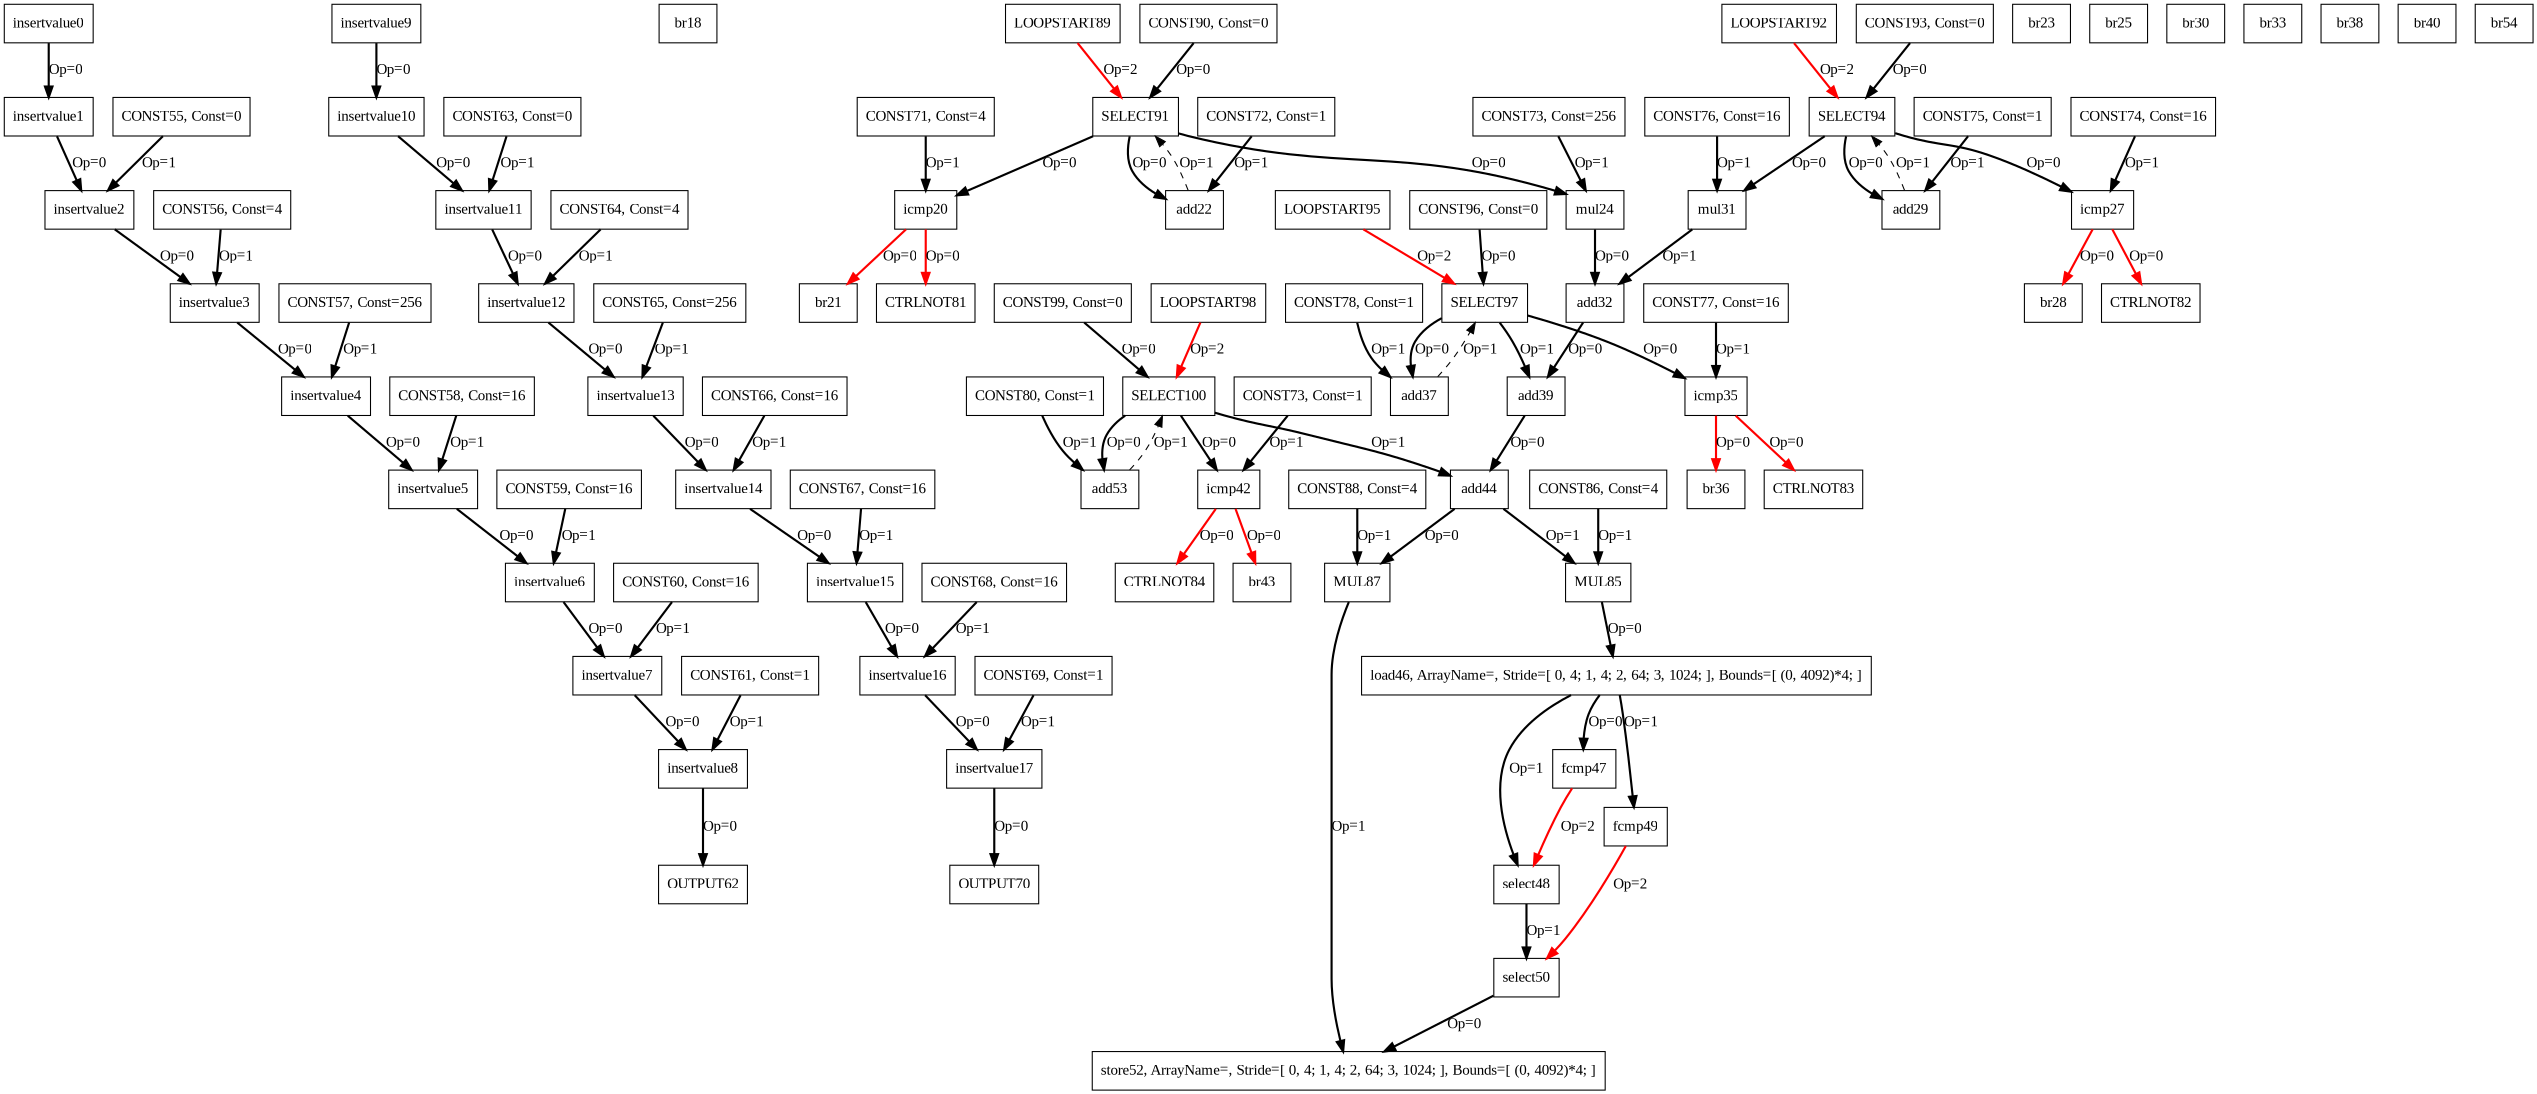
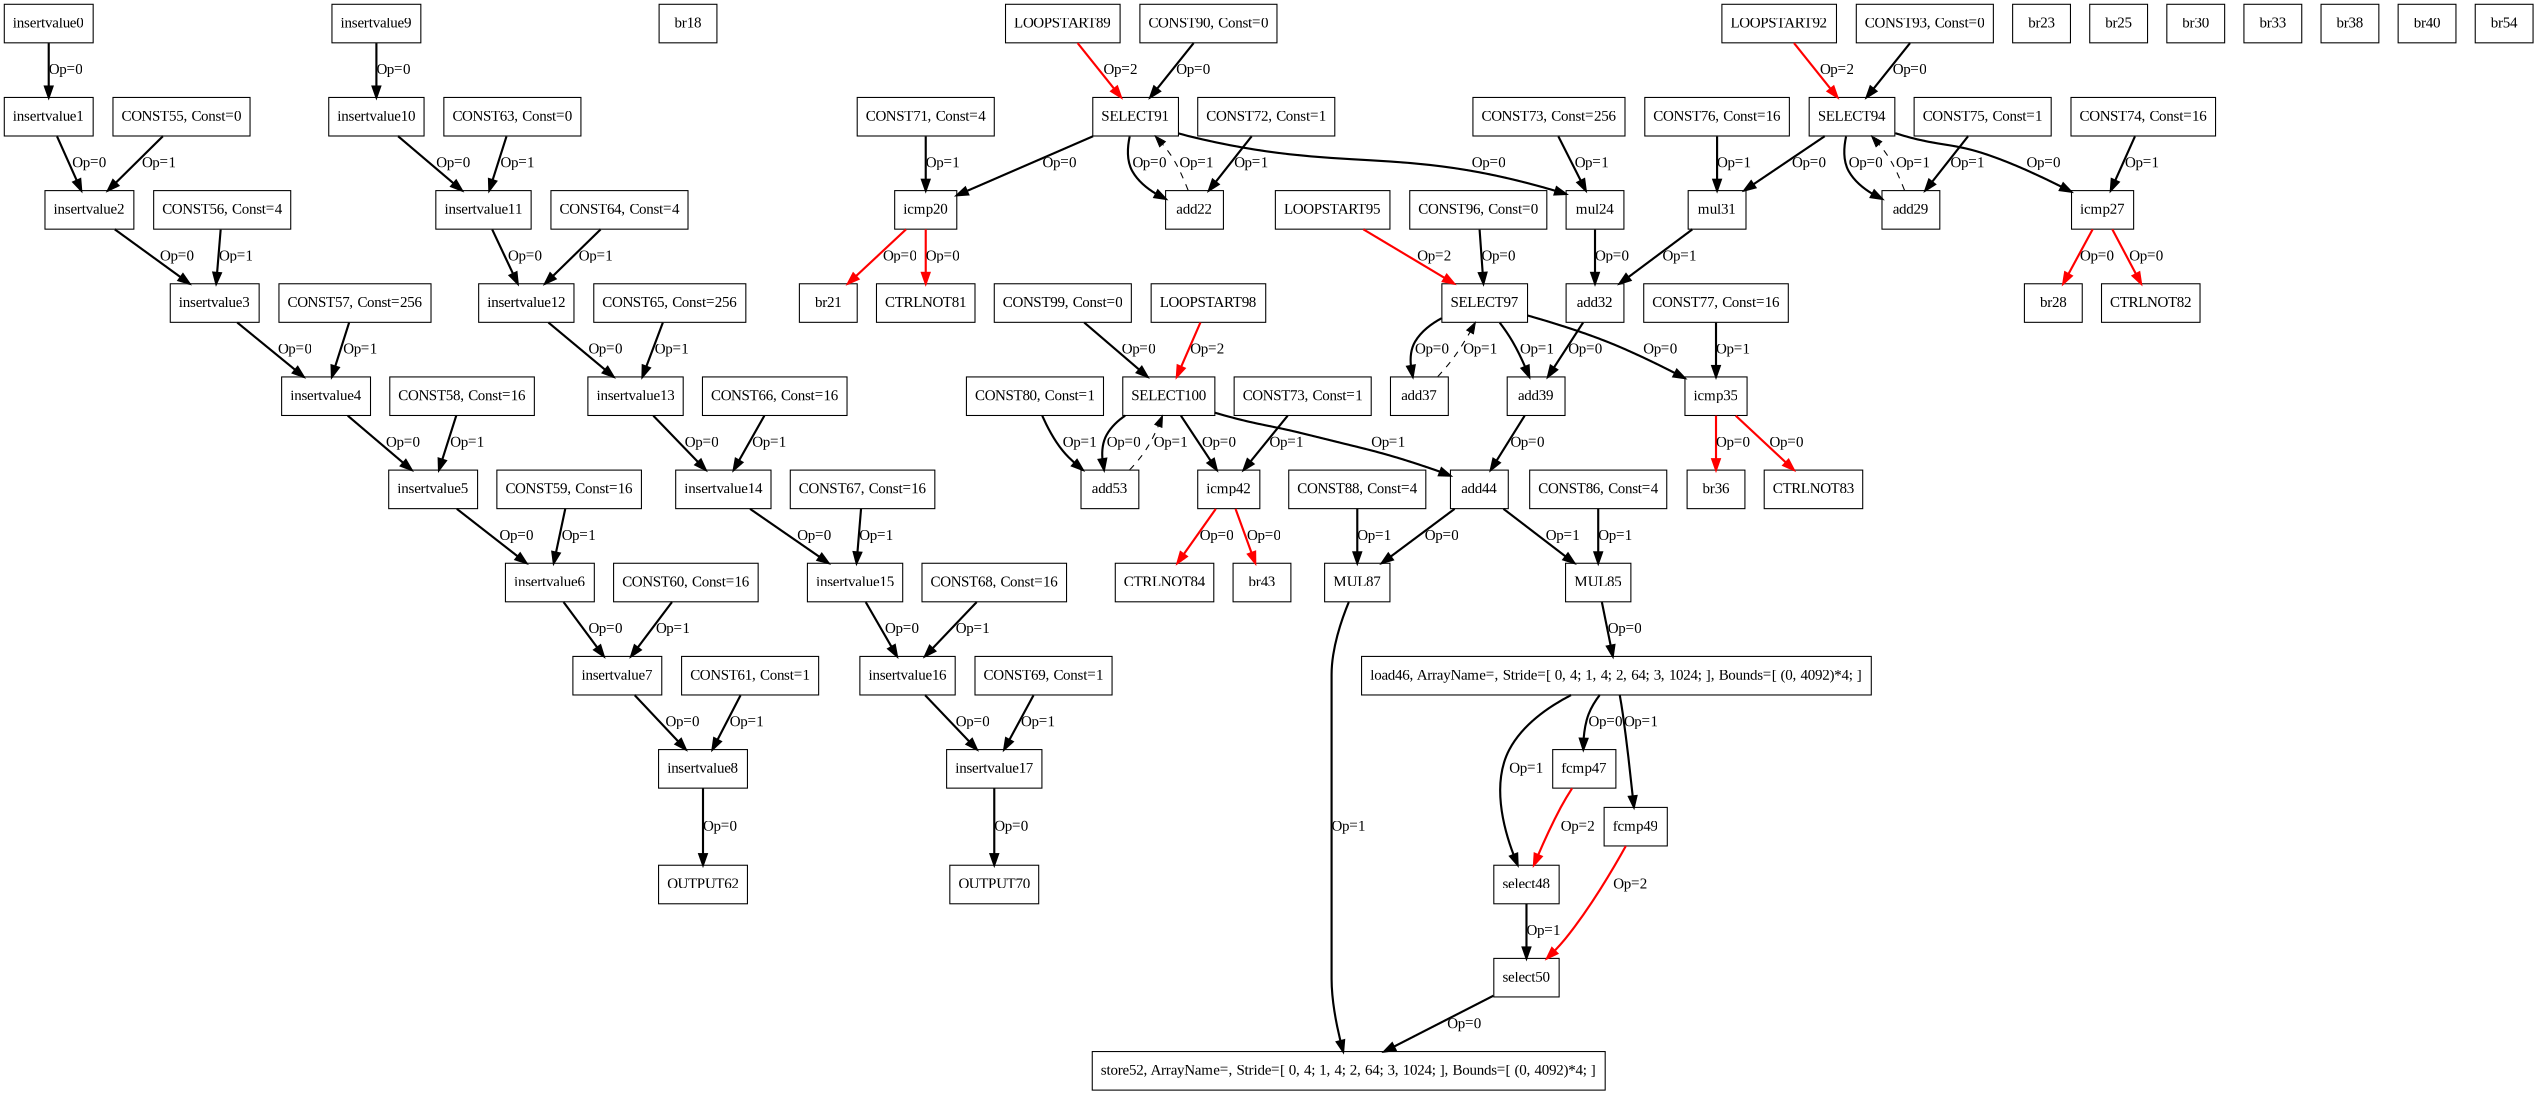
  digraph {
    fontname="Liberation Serif"
    node [color=black fontname="Liberation Serif" shape=box]
    edge [color=black fontname="Liberation Serif" style=bold]
    n1 [label=insertvalue0]
    n2 [label=insertvalue1]
    n3 [label=insertvalue2]
    n4 [label=insertvalue3]
    n5 [label=insertvalue4]
    n6 [label=insertvalue5]
    n7 [label=insertvalue6]
    n8 [label=insertvalue7]
    n9 [label=insertvalue8]
    n10 [label=OUTPUT62]
    n11 [label=insertvalue9]
    n12 [label=insertvalue10]
    n13 [label=insertvalue11]
    n14 [label=insertvalue12]
    n15 [label=insertvalue13]
    n16 [label=insertvalue14]
    n17 [label=insertvalue15]
    n18 [label=insertvalue16]
    n19 [label=insertvalue17]
    n20 [label=OUTPUT70]
    n21 [label=br18]
    n22 [label=icmp20]
    n23 [label=br21]
    n24 [label=CTRLNOT81]
    n25 [label=add22]
    n26 [label=SELECT91]
    n27 [label=mul24]
    n28 [label=br23]
    n29 [label=add32]
    n30 [label=add39]
    n31 [label=br25]
    n32 [label=icmp27]
    n33 [label=br28]
    n34 [label=CTRLNOT82]
    n35 [label=add29]
    n36 [label=SELECT94]
    n37 [label=mul31]
    n38 [label=br30]
    n39 [label=add44]
    n40 [label=br33]
    n41 [label=icmp35]
    n42 [label=br36]
    n43 [label=CTRLNOT83]
    n44 [label=add37]
    n45 [label=SELECT97]
    n46 [label=br38]
    n47 [label=MUL85]
    n48 [label=MUL87]
    n49 [label=br40]
    n50 [label=icmp42]
    n51 [label=br43]
    n52 [label=CTRLNOT84]
    n53 [label="load46, ArrayName=, Stride=[ 0, 4; 1, 4; 2, 64; 3, 1024; ], Bounds=[ (0, 4092)*4; ]"]
    n54 [label="store52, ArrayName=, Stride=[ 0, 4; 1, 4; 2, 64; 3, 1024; ], Bounds=[ (0, 4092)*4; ]"]
    n55 [label=fcmp47]
    n56 [label=select48]
    n57 [label=fcmp49]
    n58 [label=select50]
    n59 [label=add53]
    n60 [label=SELECT100]
    n61 [label=br54]
    n62 [label="CONST55, Const=0"]
    n63 [label="CONST56, Const=4"]
    n64 [label="CONST57, Const=256"]
    n65 [label="CONST58, Const=16"]
    n66 [label="CONST59, Const=16"]
    n67 [label="CONST60, Const=16"]
    n68 [label="CONST61, Const=1"]
    n69 [label="CONST63, Const=0"]
    n70 [label="CONST64, Const=4"]
    n71 [label="CONST65, Const=256"]
    n72 [label="CONST66, Const=16"]
    n73 [label="CONST67, Const=16"]
    n74 [label="CONST68, Const=16"]
    n75 [label="CONST69, Const=1"]
    n76 [label="CONST71, Const=4"]
    n77 [label="CONST72, Const=1"]
    n78 [label="CONST73, Const=256"]
    n79 [label="CONST74, Const=16"]
    n80 [label="CONST75, Const=1"]
    n81 [label="CONST76, Const=16"]
    n82 [label="CONST77, Const=16"]
-   n83 [label="CONST78, Const=1"]
    n84 [label="CONST73, Const=1"]
    n85 [label="CONST80, Const=1"]
    n86 [label="CONST86, Const=4"]
    n87 [label="CONST88, Const=4"]
    n88 [label=LOOPSTART89]
    n89 [label="CONST90, Const=0"]
    n90 [label=LOOPSTART92]
    n91 [label="CONST93, Const=0"]
    n92 [label=LOOPSTART95]
    n93 [label="CONST96, Const=0"]
    n94 [label=LOOPSTART98]
    n95 [label="CONST99, Const=0"]
    n1 -> n2 [label="Op=0"]
    n2 -> n3 [label="Op=0"]
    n3 -> n4 [label="Op=0"]
    n4 -> n5 [label="Op=0"]
    n5 -> n6 [label="Op=0"]
    n6 -> n7 [label="Op=0"]
    n7 -> n8 [label="Op=0"]
    n8 -> n9 [label="Op=0"]
    n9 -> n10 [label="Op=0"]
    n11 -> n12 [label="Op=0"]
    n12 -> n13 [label="Op=0"]
    n13 -> n14 [label="Op=0"]
    n14 -> n15 [label="Op=0"]
    n15 -> n16 [label="Op=0"]
    n16 -> n17 [label="Op=0"]
    n17 -> n18 [label="Op=0"]
    n18 -> n19 [label="Op=0"]
    n19 -> n20 [label="Op=0"]
    n22 -> n23 [color=red label="Op=0"]
    n22 -> n24 [color=red label="Op=0"]
    n25 -> n26 [label="Op=1" style=dashed]
    n26 -> n22 [label="Op=0"]
    n26 -> n25 [label="Op=0"]
    n26 -> n27 [label="Op=0"]
    n27 -> n29 [label="Op=0"]
    n29 -> n30 [label="Op=0"]
    n30 -> n39 [label="Op=0"]
    n32 -> n33 [color=red label="Op=0"]
    n32 -> n34 [color=red label="Op=0"]
    n35 -> n36 [label="Op=1" style=dashed]
    n36 -> n32 [label="Op=0"]
    n36 -> n35 [label="Op=0"]
    n36 -> n37 [label="Op=0"]
    n37 -> n29 [label="Op=1"]
    n39 -> n47 [label="Op=1"]
    n39 -> n48 [label="Op=0"]
    n41 -> n42 [color=red label="Op=0"]
    n41 -> n43 [color=red label="Op=0"]
    n44 -> n45 [label="Op=1" style=dashed]
    n45 -> n30 [label="Op=1"]
    n45 -> n41 [label="Op=0"]
    n45 -> n44 [label="Op=0"]
    n47 -> n53 [label="Op=0"]
    n48 -> n54 [label="Op=1"]
    n50 -> n51 [color=red label="Op=0"]
    n50 -> n52 [color=red label="Op=0"]
    n53 -> n55 [label="Op=0"]
    n53 -> n56 [label="Op=1"]
    n53 -> n57 [label="Op=1"]
    n55 -> n56 [color=red label="Op=2"]
    n56 -> n58 [label="Op=1"]
    n57 -> n58 [color=red label="Op=2"]
    n58 -> n54 [label="Op=0"]
    n59 -> n60 [label="Op=1" style=dashed]
    n60 -> n39 [label="Op=1"]
    n60 -> n50 [label="Op=0"]
    n60 -> n59 [label="Op=0"]
    n62 -> n3 [label="Op=1"]
    n63 -> n4 [label="Op=1"]
    n64 -> n5 [label="Op=1"]
    n65 -> n6 [label="Op=1"]
    n66 -> n7 [label="Op=1"]
    n67 -> n8 [label="Op=1"]
    n68 -> n9 [label="Op=1"]
    n69 -> n13 [label="Op=1"]
    n70 -> n14 [label="Op=1"]
    n71 -> n15 [label="Op=1"]
    n72 -> n16 [label="Op=1"]
    n73 -> n17 [label="Op=1"]
    n74 -> n18 [label="Op=1"]
    n75 -> n19 [label="Op=1"]
    n76 -> n22 [label="Op=1"]
    n77 -> n25 [label="Op=1"]
    n78 -> n27 [label="Op=1"]
    n79 -> n32 [label="Op=1"]
    n80 -> n35 [label="Op=1"]
    n81 -> n37 [label="Op=1"]
    n82 -> n41 [label="Op=1"]
-   n83 -> n44 [label="Op=1"]
    n84 -> n50 [label="Op=1"]
    n85 -> n59 [label="Op=1"]
    n86 -> n47 [label="Op=1"]
    n87 -> n48 [label="Op=1"]
    n88 -> n26 [color=red label="Op=2"]
    n89 -> n26 [label="Op=0"]
    n90 -> n36 [color=red label="Op=2"]
    n91 -> n36 [label="Op=0"]
    n92 -> n45 [color=red label="Op=2"]
    n93 -> n45 [label="Op=0"]
    n94 -> n60 [color=red label="Op=2"]
    n95 -> n60 [label="Op=0"]
  }
